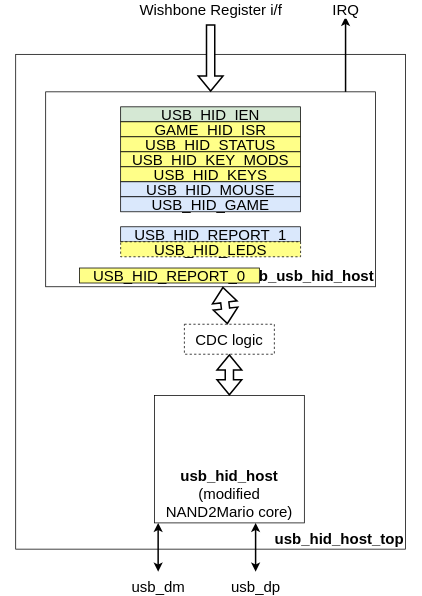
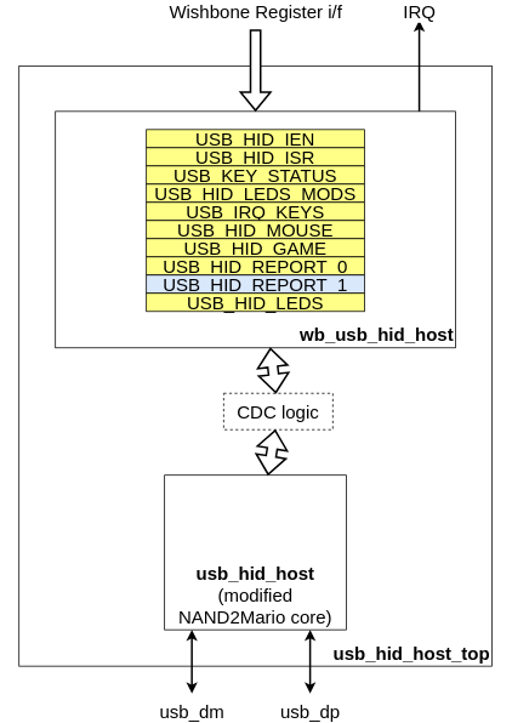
  <mxCell id="0" />
  <mxCell id="1" parent="0" />
  <mxCell id="2" value="usb_hid_host_top" style="rounded=0;whiteSpace=wrap;html=1;fontSize=20;strokeWidth=1;verticalAlign=bottom;align=right;fontStyle=1" vertex="1" parent="1"><mxGeometry x="20" width="520" height="660" as="geometry" y="70" /></mxCell>
  <mxCell id="3" value="wb_usb_hid_host" style="rounded=0;whiteSpace=wrap;html=1;fontSize=20;strokeWidth=1;verticalAlign=bottom;align=right;fontStyle=1" vertex="1" parent="1"><mxGeometry x="60" y="120" width="440" height="260" as="geometry" /></mxCell>
- <mxCell id="4" value="&lt;b&gt;usb_hid_host&lt;/b&gt;&lt;br&gt;(modified NAND2Mario core)" style="rounded=0;whiteSpace=wrap;html=1;fontSize=20;strokeWidth=1;verticalAlign=bottom;" vertex="1" parent="1"><mxGeometry x="205" y="525" width="200" height="170" as="geometry" /></mxCell>
+ <mxCell id="4" value="&lt;b&gt;usb_hid_host&lt;/b&gt;&lt;br&gt;(modified NAND2Mario core)" style="rounded=0;whiteSpace=wrap;html=1;fontSize=20;strokeWidth=1;verticalAlign=bottom;" vertex="1" parent="1"><mxGeometry x="180" y="520" width="200" height="170" as="geometry" /></mxCell>
  <mxCell id="5" value="CDC logic" style="rounded=0;whiteSpace=wrap;html=1;fontSize=20;strokeWidth=1;dashed=1;" vertex="1" parent="1"><mxGeometry x="245" y="430" width="120" height="40" as="geometry" /></mxCell>
  <mxCell id="6" value="" style="shape=flexArrow;endArrow=classic;startArrow=classic;html=1;rounded=0;fontSize=20;strokeWidth=2;" edge="1" parent="1" source="5" target="3"><mxGeometry width="100" height="100" relative="1" as="geometry"><mxPoint x="10" y="570" as="sourcePoint" /><mxPoint x="110" y="470" as="targetPoint" /></mxGeometry></mxCell>
  <mxCell id="7" value="" style="shape=flexArrow;endArrow=classic;startArrow=classic;html=1;rounded=0;fontSize=20;strokeWidth=2;" edge="1" parent="1" source="4" target="5"><mxGeometry width="100" height="100" relative="1" as="geometry"><mxPoint x="10" y="630" as="sourcePoint" /><mxPoint x="110" y="530" as="targetPoint" /></mxGeometry></mxCell>
  <mxCell id="8" value="Wishbone Register i/f" style="shape=flexArrow;endArrow=classic;html=1;rounded=0;fontSize=20;strokeWidth=2;fillColor=default;" edge="1" parent="1" target="3"><mxGeometry x="-1" y="-20" width="50" height="50" relative="1" as="geometry"><mxPoint x="280" y="30" as="sourcePoint" /><mxPoint x="290" y="110" as="targetPoint" /><mxPoint x="20" y="-20" as="offset" /></mxGeometry></mxCell>
- <mxCell id="9" value="USB_HID_IEN" style="rounded=0;whiteSpace=wrap;html=1;fontSize=20;strokeColor=#000000;strokeWidth=1;fillColor=#d5e8d4;" vertex="1" parent="1"><mxGeometry x="160" y="140" width="240" height="20" as="geometry" /></mxCell>
- <mxCell id="10" value="GAME_HID_ISR" style="rounded=0;whiteSpace=wrap;html=1;fontSize=20;strokeColor=#000000;strokeWidth=1;fillColor=#FFFF88;" vertex="1" parent="1"><mxGeometry x="160" y="160" width="240" height="20" as="geometry" /></mxCell>
- <mxCell id="11" value="USB_HID_STATUS" style="rounded=0;whiteSpace=wrap;html=1;fontSize=20;strokeColor=#000000;strokeWidth=1;fillColor=#FFFF88;" vertex="1" parent="1"><mxGeometry x="160" y="180" width="240" height="20" as="geometry" /></mxCell>
- <mxCell id="12" value="USB_HID_KEY_MODS" style="rounded=0;whiteSpace=wrap;html=1;fontSize=20;strokeColor=#000000;strokeWidth=1;fillColor=#FFFF88;" vertex="1" parent="1"><mxGeometry x="160" y="200" width="240" height="20" as="geometry" /></mxCell>
- <mxCell id="13" value="USB_HID_KEYS" style="rounded=0;whiteSpace=wrap;html=1;fontSize=20;strokeColor=#000000;strokeWidth=1;fillColor=#FFFF88;" vertex="1" parent="1"><mxGeometry x="160" y="220" width="240" height="20" as="geometry" /></mxCell>
- <mxCell id="14" value="USB_HID_MOUSE" style="rounded=0;whiteSpace=wrap;html=1;fontSize=20;strokeColor=#000000;strokeWidth=1;fillColor=#dae8fc;" vertex="1" parent="1"><mxGeometry x="160" y="240" width="240" height="20" as="geometry" /></mxCell>
- <mxCell id="15" value="USB_HID_GAME" style="rounded=0;whiteSpace=wrap;html=1;fontSize=20;strokeColor=#000000;strokeWidth=1;fillColor=#dae8fc;" vertex="1" parent="1"><mxGeometry x="160" y="260" width="240" height="20" as="geometry" /></mxCell>
- <mxCell id="16" value="USB_HID_REPORT_0" style="rounded=0;whiteSpace=wrap;html=1;fontSize=20;strokeColor=#000000;strokeWidth=1;fillColor=#FFFF88;" vertex="1" parent="1"><mxGeometry x="105" y="355" width="240" height="20" as="geometry" /></mxCell>
+ <mxCell id="9" value="USB_HID_IEN" style="rounded=0;whiteSpace=wrap;html=1;fontSize=20;strokeColor=#000000;strokeWidth=1;fillColor=#FFFF88;" vertex="1" parent="1"><mxGeometry x="160" y="140" width="240" height="20" as="geometry" /></mxCell>
+ <mxCell id="10" value="USB_HID_ISR" style="rounded=0;whiteSpace=wrap;html=1;fontSize=20;strokeColor=#000000;strokeWidth=1;fillColor=#FFFF88;" vertex="1" parent="1"><mxGeometry x="160" y="160" width="240" height="20" as="geometry" /></mxCell>
+ <mxCell id="11" value="USB_KEY_STATUS" style="rounded=0;whiteSpace=wrap;html=1;fontSize=20;strokeColor=#000000;strokeWidth=1;fillColor=#FFFF88;" vertex="1" parent="1"><mxGeometry x="160" y="180" width="240" height="20" as="geometry" /></mxCell>
+ <mxCell id="12" value="USB_HID_LEDS_MODS" style="rounded=0;whiteSpace=wrap;html=1;fontSize=20;strokeColor=#000000;strokeWidth=1;fillColor=#FFFF88;" vertex="1" parent="1"><mxGeometry x="160" y="200" width="240" height="20" as="geometry" /></mxCell>
+ <mxCell id="13" value="USB_IRQ_KEYS" style="rounded=0;whiteSpace=wrap;html=1;fontSize=20;strokeColor=#000000;strokeWidth=1;fillColor=#FFFF88;" vertex="1" parent="1"><mxGeometry x="160" y="220" width="240" height="20" as="geometry" /></mxCell>
+ <mxCell id="14" value="USB_HID_MOUSE" style="rounded=0;whiteSpace=wrap;html=1;fontSize=20;strokeColor=#000000;strokeWidth=1;fillColor=#FFFF88;" vertex="1" parent="1"><mxGeometry x="160" y="240" width="240" height="20" as="geometry" /></mxCell>
+ <mxCell id="15" value="USB_HID_GAME" style="rounded=0;whiteSpace=wrap;html=1;fontSize=20;strokeColor=#000000;strokeWidth=1;fillColor=#FFFF88;" vertex="1" parent="1"><mxGeometry x="160" y="260" width="240" height="20" as="geometry" /></mxCell>
+ <mxCell id="16" value="USB_HID_REPORT_0" style="rounded=0;whiteSpace=wrap;html=1;fontSize=20;strokeColor=#000000;strokeWidth=1;fillColor=#FFFF88;" vertex="1" parent="1"><mxGeometry x="160" y="280" width="240" height="20" as="geometry" /></mxCell>
  <mxCell id="17" value="USB_HID_REPORT_1" style="rounded=0;whiteSpace=wrap;html=1;fontSize=20;strokeColor=#000000;strokeWidth=1;fillColor=#dae8fc;" vertex="1" parent="1"><mxGeometry x="160" y="300" width="240" height="20" as="geometry" /></mxCell>
- <mxCell id="18" value="USB_HID_LEDS" style="rounded=0;whiteSpace=wrap;html=1;fontSize=20;strokeColor=#000000;strokeWidth=1;fillColor=#FFFF88;dashed=1;" vertex="1" parent="1"><mxGeometry x="160" y="320" width="240" height="20" as="geometry" /></mxCell>
+ <mxCell id="18" value="USB_HID_LEDS" style="rounded=0;whiteSpace=wrap;html=1;fontSize=20;strokeColor=#000000;strokeWidth=1;fillColor=#FFFF88;" vertex="1" parent="1"><mxGeometry x="160" y="320" width="240" height="20" as="geometry" /></mxCell>
  <mxCell id="19" value="IRQ" style="endArrow=classic;html=1;rounded=0;fontSize=20;strokeWidth=2;fillColor=default;edgeStyle=orthogonalEdgeStyle;" edge="1" parent="1" source="3"><mxGeometry x="1" y="10" width="50" height="50" relative="1" as="geometry"><mxPoint x="440" y="-110" as="sourcePoint" /><mxPoint x="460" y="20" as="targetPoint" /><Array as="points"><mxPoint x="460" y="40" /><mxPoint x="460" y="40" /></Array><mxPoint x="10" y="-10" as="offset" /></mxGeometry></mxCell>
  <mxCell id="20" value="usb_dm" style="endArrow=classic;startArrow=classic;html=1;rounded=0;fontSize=20;strokeWidth=2;fillColor=default;edgeStyle=orthogonalEdgeStyle;" edge="1" parent="1" target="4"><mxGeometry x="-1" y="-20" width="50" height="50" relative="1" as="geometry"><mxPoint x="210" y="760" as="sourcePoint" /><mxPoint x="260" y="630" as="targetPoint" /><Array as="points"><mxPoint x="210" y="610" /><mxPoint x="210" y="610" /></Array><mxPoint x="-20" y="20" as="offset" /></mxGeometry></mxCell>
  <mxCell id="21" value="usb_dp" style="endArrow=classic;startArrow=classic;html=1;rounded=0;fontSize=20;strokeWidth=2;fillColor=default;edgeStyle=orthogonalEdgeStyle;" edge="1" parent="1" target="4"><mxGeometry x="-1" y="-20" width="50" height="50" relative="1" as="geometry"><mxPoint x="340" y="760" as="sourcePoint" /><mxPoint x="390" y="800" as="targetPoint" /><Array as="points"><mxPoint x="340" y="710" /><mxPoint x="340" y="710" /></Array><mxPoint x="-20" y="20" as="offset" /></mxGeometry></mxCell>
